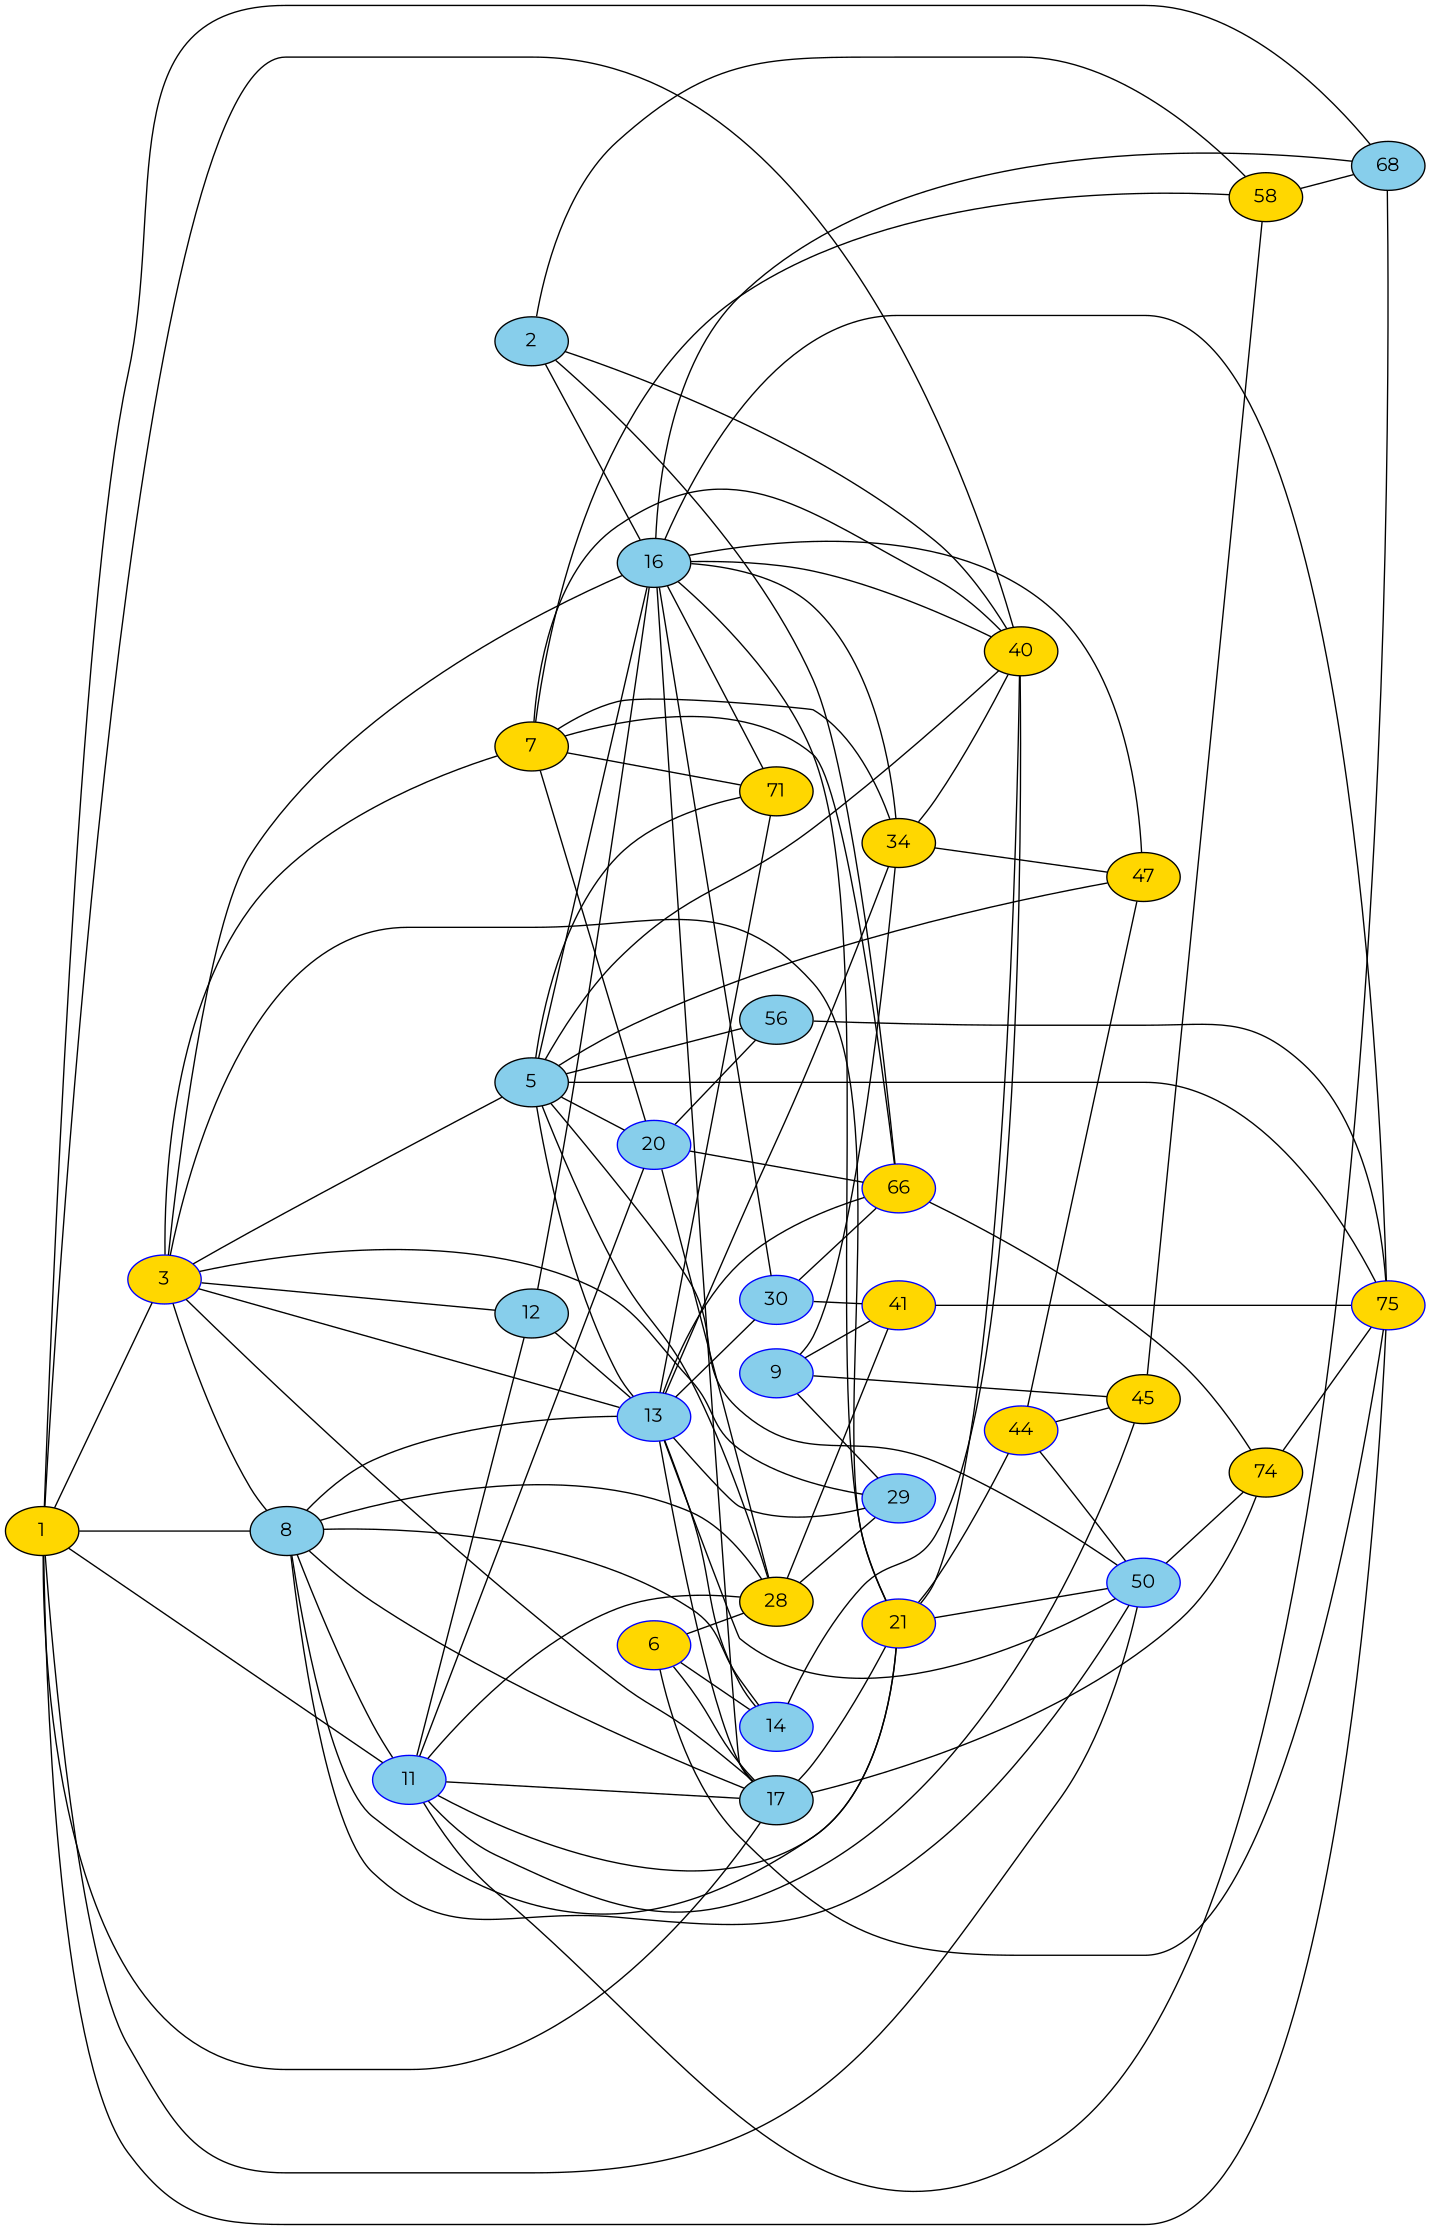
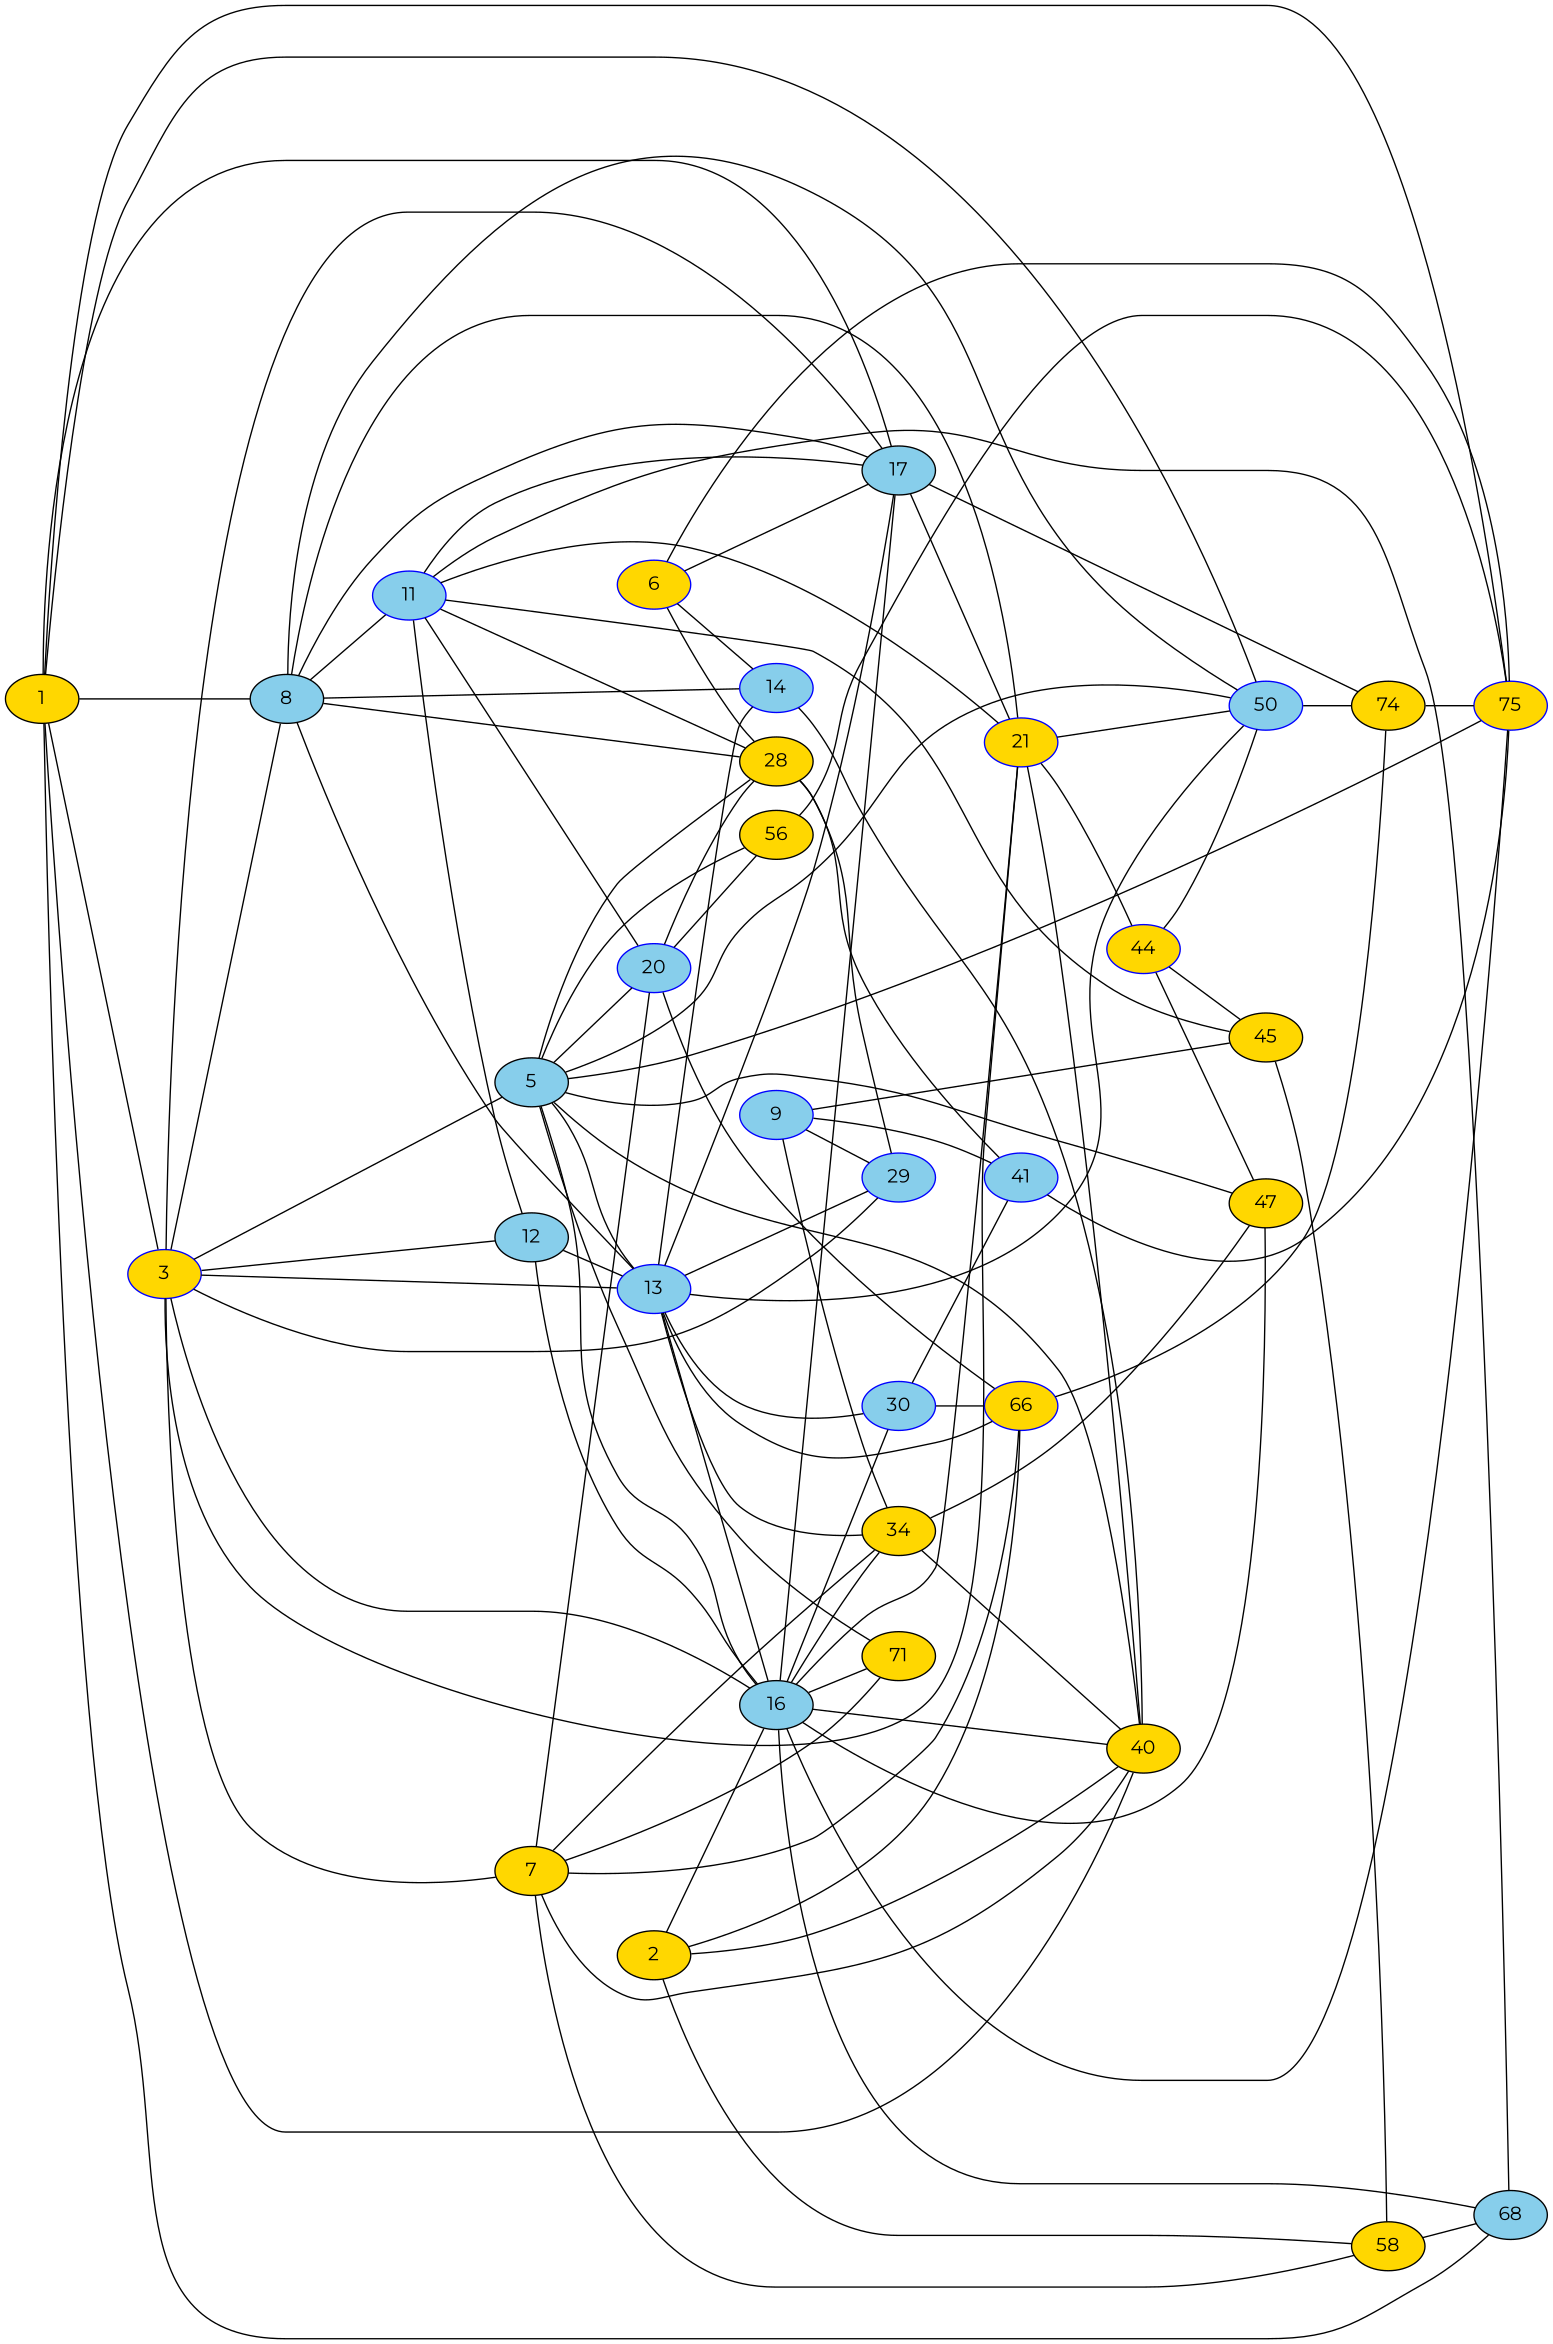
  graph {
    fontname=Montserrat
    rankdir=LR
    node [color=black fillcolor=gold fontname=Montserrat style=filled]
    edge [fontname=Montserrat]
    1 [super="+49+69+81"]
    3 [color=blue super="+4+18+54"]
    8 [fillcolor=skyblue super="+26+15"]
    11 [color=blue fillcolor=skyblue super="+23+33"]
    17 [fillcolor=skyblue super="+45+48+55"]
    40 [super="+43+63"]
    50 [color=blue fillcolor=skyblue super="+67"]
    68 [fillcolor=skyblue]
    75 [color=blue super="+83+85"]
    16 [fillcolor=skyblue super="+84+38+24"]
    5 [fillcolor=skyblue super="+27+10"]
    7 [super="+52+32"]
    12 [fillcolor=skyblue]
    13 [color=blue fillcolor=skyblue super="+64+39+57"]
    21 [color=blue super="+25"]
    29 [color=blue fillcolor=skyblue]
    28 [super="+31+59"]
    14 [color=blue fillcolor=skyblue super="+36+19"]
    20 [color=blue fillcolor=skyblue super="+62+35"]
    n20 [label=45]
    74
    47
    71
    34 [super="+65"]
    30 [color=blue fillcolor=skyblue]
-   2 [fillcolor=skyblue]
+   2
    58
    66 [color=blue super="+77"]
-   56 [fillcolor=skyblue]
+   56
    44 [color=blue]
-   41 [color=blue]
+   41 [color=blue fillcolor=skyblue]
    6 [color=blue]
    9 [color=blue fillcolor=skyblue]
    1 -- 3 [weight=2]
    1 -- 8 [weight=2]
-   1 -- 11
    1 -- 17
    1 -- 40
    1 -- 50
    1 -- 68
    1 -- 75
    3 -- 8
    3 -- 17
    3 -- 16
    3 -- 5
    3 -- 7 [weight=2]
    3 -- 12
    3 -- 13
    3 -- 21
    3 -- 29
    8 -- 11
    8 -- 17
    8 -- 50
    8 -- 13
    8 -- 21
    8 -- 28 [weight=3]
    8 -- 14 [weight=4]
    11 -- 17 [weight=2]
    11 -- 68
    11 -- 12
    11 -- 21
    11 -- 28
    11 -- 20
    11 -- n20
    17 -- 21
    17 -- 74
    50 -- 74
    16 -- 17
    16 -- 40 [weight=2]
    16 -- 68
    16 -- 75
    16 -- 21
    16 -- 47
    16 -- 71
    16 -- 34
    16 -- 30
    5 -- 40
    5 -- 50
    5 -- 75
    5 -- 16
    5 -- 13
    5 -- 28
    5 -- 20
    5 -- 47
    5 -- 71
    5 -- 56
    7 -- 40
    7 -- 20
    7 -- 71
    7 -- 34
    7 -- 58
    7 -- 66
    12 -- 16
    12 -- 13
    13 -- 17
    13 -- 50
    13 -- 29
    13 -- 14
-   13 -- 71
+   13 -- 16
    13 -- 34
    13 -- 30
    13 -- 66
    21 -- 40
    21 -- 50
    21 -- 44
    28 -- 29
    28 -- 41
    14 -- 40 [weight=2]
    20 -- 28 [weight=2]
    20 -- 66
    20 -- 56 [weight=2]
    n20 -- 58
    74 -- 75
    34 -- 40
    34 -- 47
    30 -- 66
    30 -- 41
    2 -- 40
    2 -- 16
    2 -- 58
    2 -- 66
    58 -- 68
    66 -- 74
    56 -- 75
    44 -- 50
    44 -- n20
    44 -- 47
    41 -- 75
    6 -- 17
    6 -- 75
    6 -- 28
    6 -- 14
    9 -- 29
    9 -- n20
    9 -- 34
    9 -- 41
  }
